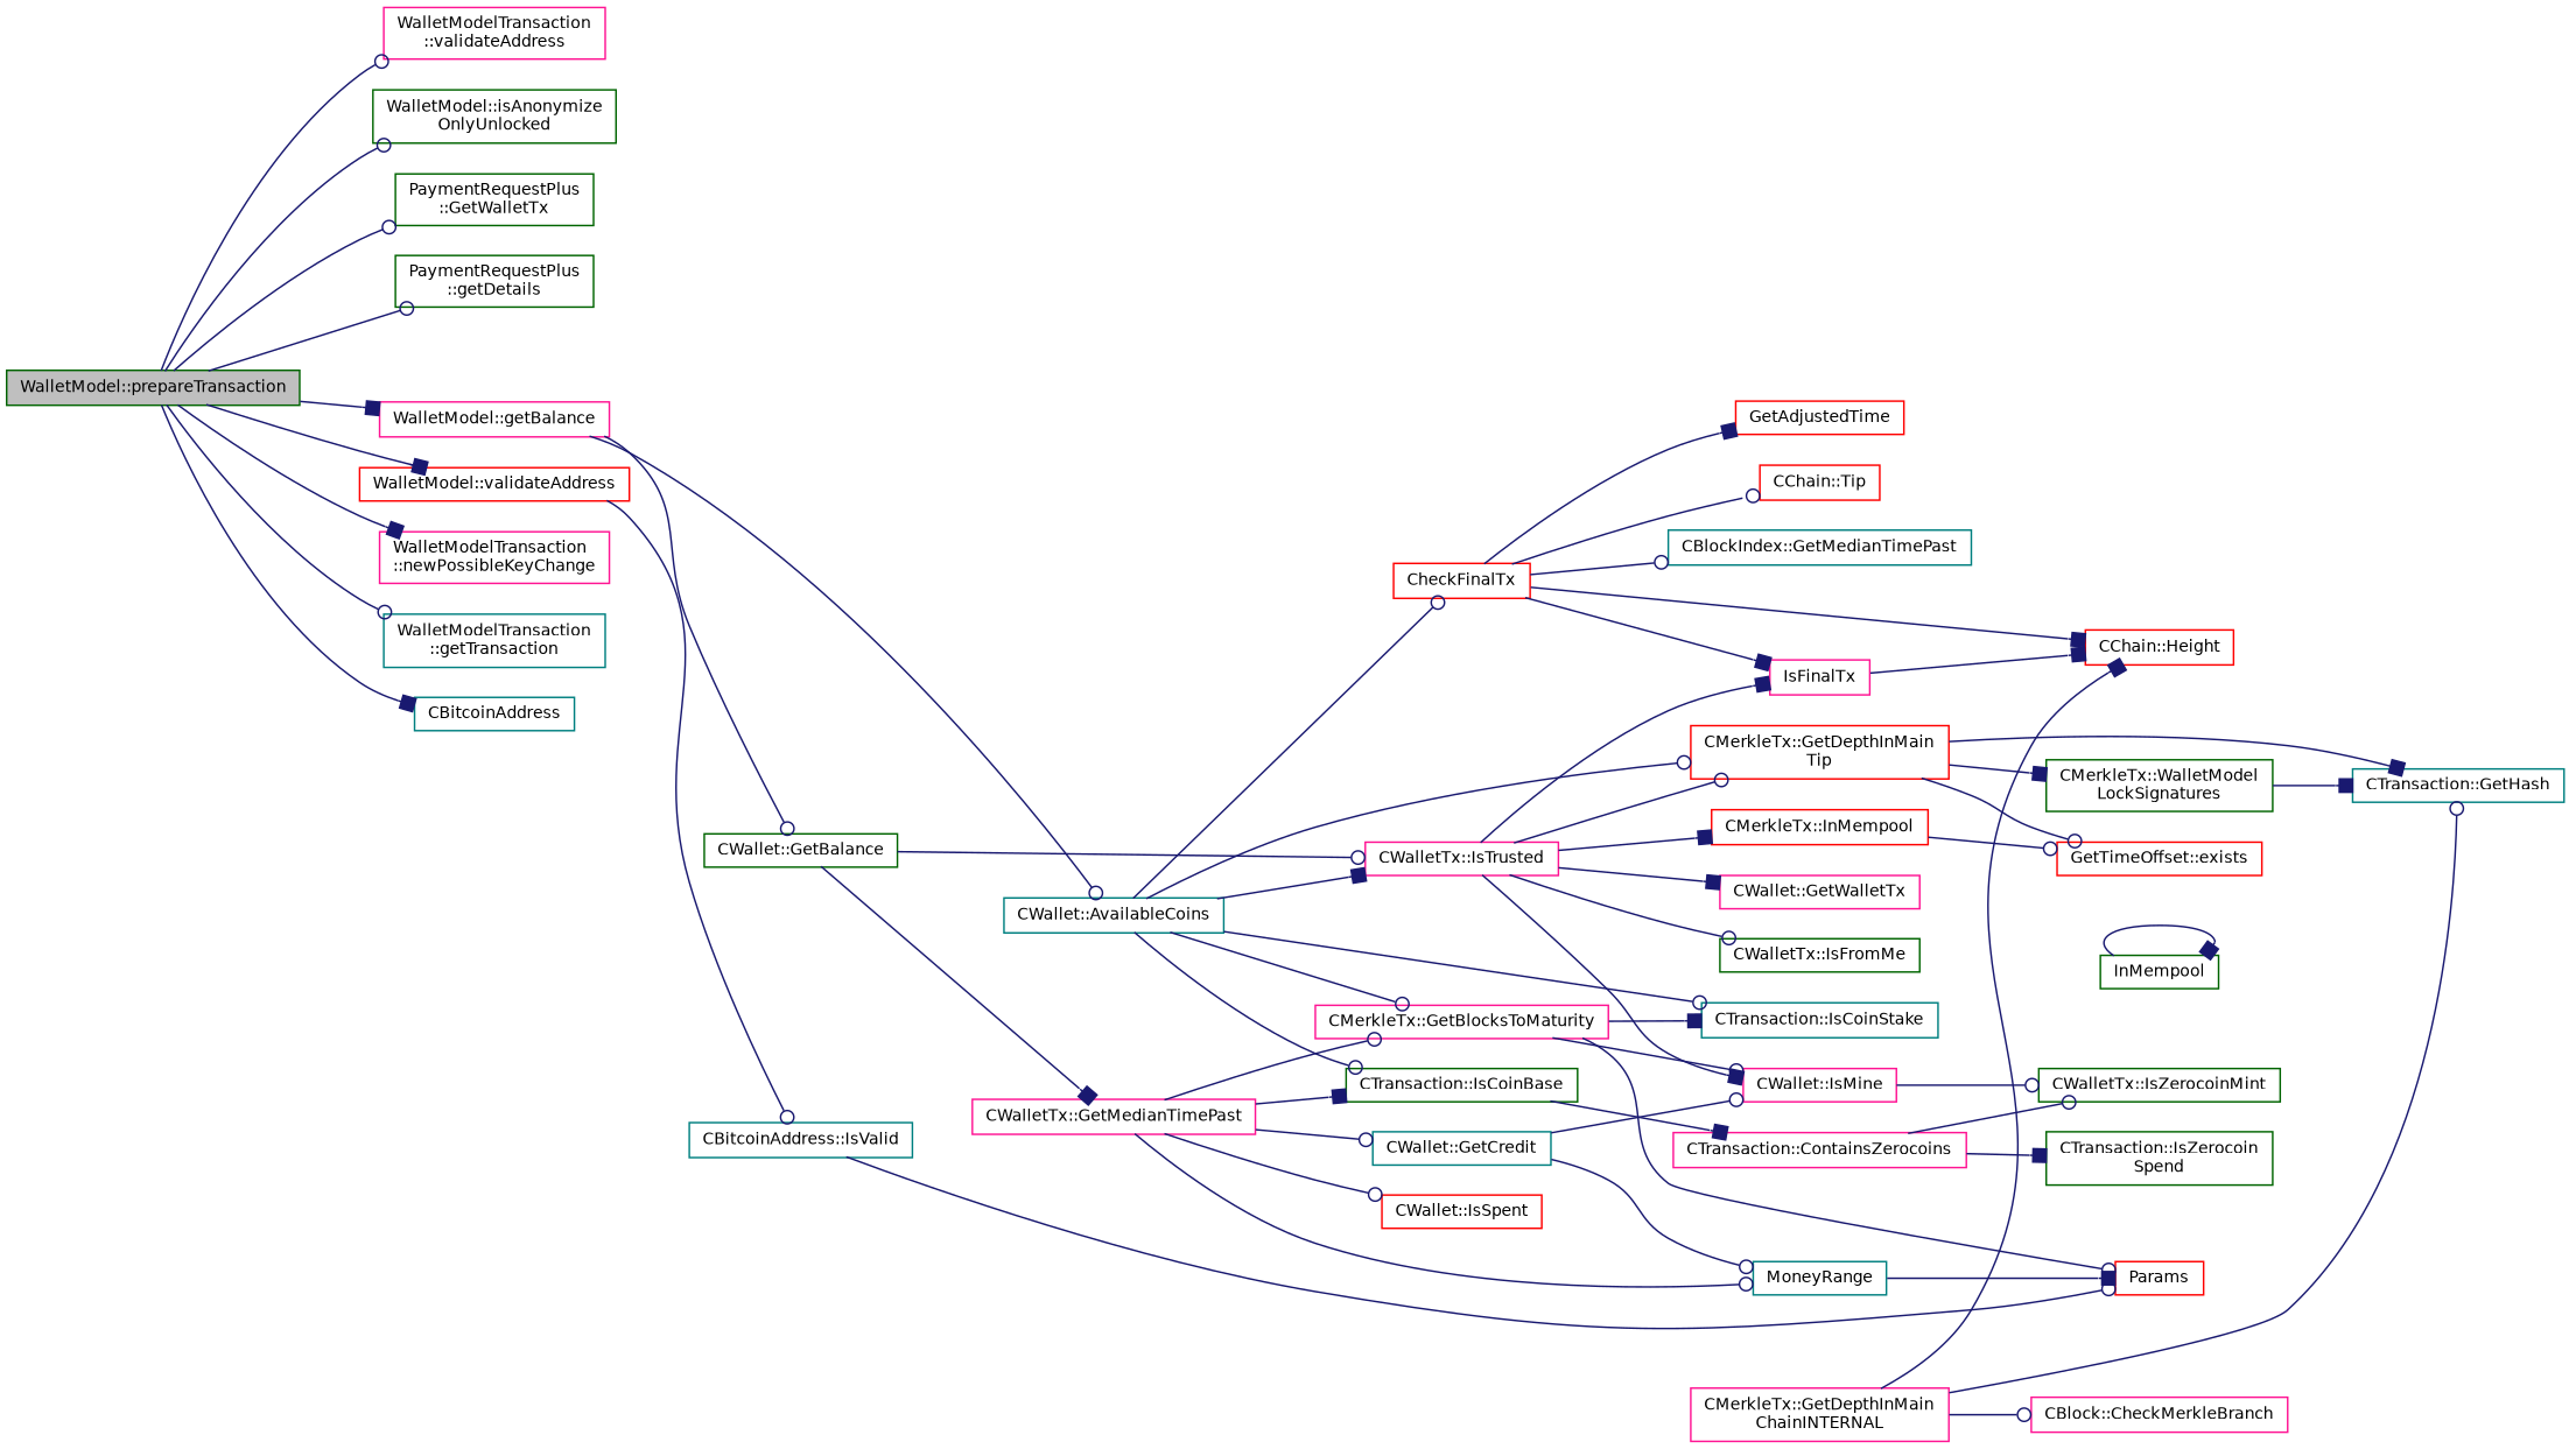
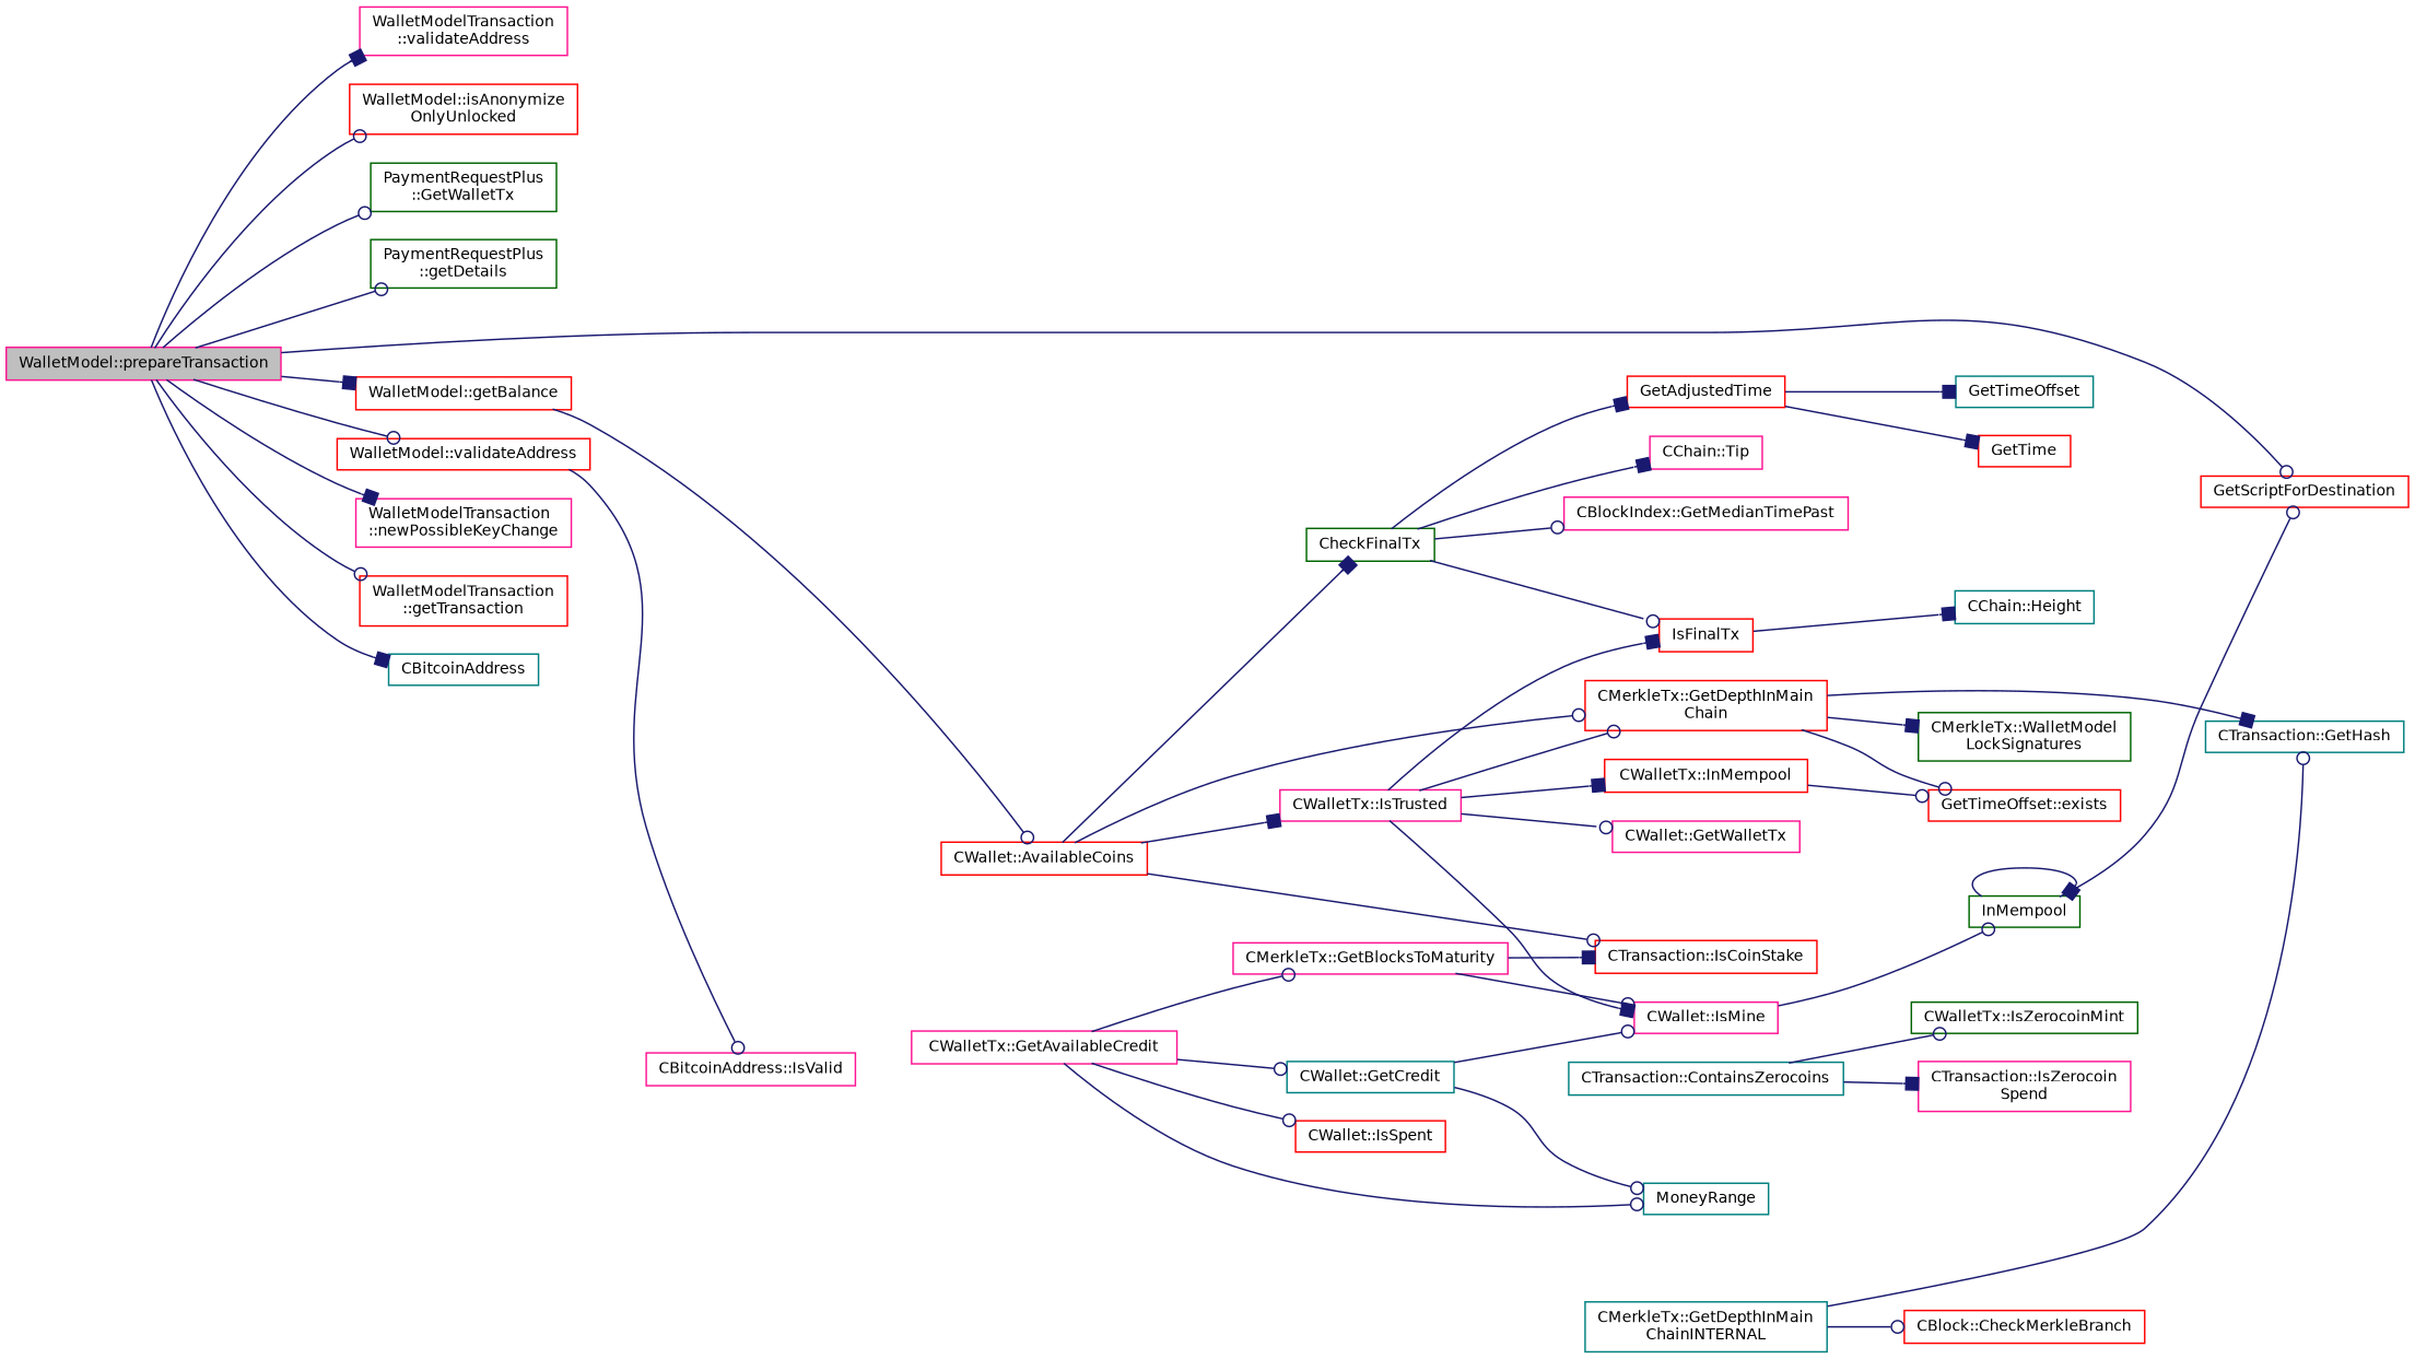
  digraph {
    rankdir=LR
    node [color=red fillcolor=white fontname=Helvetica fontsize=10 shape=record style=filled]
    edge [arrowhead=odot color=midnightblue fontname=Helvetica fontsize=10 labelfontname=Helvetica labelfontsize=10 style=solid]
-   n1 [color=darkgreen fillcolor=grey75 fontcolor=black height=0.2 label="WalletModel::prepareTransaction" width=0.4]
+   n1 [color=deeppink fillcolor=grey75 fontcolor=black height=0.2 label="WalletModel::prepareTransaction" width=0.4]
    n2 [color=deeppink height=0.2 label="WalletModelTransaction\l::validateAddress" width=0.4]
-   n3 [color=darkgreen height=0.2 label="WalletModel::isAnonymize\lOnlyUnlocked" width=0.4]
+   n3 [height=0.2 label="WalletModel::isAnonymize\lOnlyUnlocked" width=0.4]
    n4 [color=darkgreen height=0.2 label="PaymentRequestPlus\l::GetWalletTx" width=0.4]
    n5 [color=darkgreen height=0.2 label="PaymentRequestPlus\l::getDetails" width=0.4]
    n6 [height=0.2 label="WalletModel::validateAddress" width=0.4]
-   n8 [color=deeppink height=0.2 label="WalletModel::getBalance" width=0.4]
+   n7 [height=0.2 label=GetScriptForDestination width=0.4]
+   n8 [height=0.2 label="WalletModel::getBalance" width=0.4]
    n9 [color=deeppink height=0.2 label="WalletModelTransaction\l::newPossibleKeyChange" width=0.4]
-   n10 [color=teal height=0.2 label="WalletModelTransaction\l::getTransaction" width=0.4]
+   n10 [height=0.2 label="WalletModelTransaction\l::getTransaction" width=0.4]
    n11 [color=teal height=0.2 label=CBitcoinAddress width=0.4]
-   n12 [color=teal height=0.2 label="CBitcoinAddress::IsValid" width=0.4]
-   n13 [color=teal height=0.2 label="CWallet::AvailableCoins" width=0.4]
-   n14 [color=darkgreen height=0.2 label="CWallet::GetBalance" width=0.4]
-   n15 [height=0.2 label=Params width=0.4]
-   n16 [height=0.2 label=CheckFinalTx width=0.4]
+   n12 [color=deeppink height=0.2 label="CBitcoinAddress::IsValid" width=0.4]
+   n13 [height=0.2 label="CWallet::AvailableCoins" width=0.4]
+   n16 [color=darkgreen height=0.2 label=CheckFinalTx width=0.4]
    n17 [color=deeppink height=0.2 label="CWalletTx::IsTrusted" width=0.4]
-   n18 [height=0.2 label="CMerkleTx::GetDepthInMain\lTip" width=0.4]
-   n19 [color=darkgreen height=0.2 label="CTransaction::IsCoinBase" width=0.4]
-   n20 [color=teal height=0.2 label="CTransaction::IsCoinStake" width=0.4]
+   n18 [height=0.2 label="CMerkleTx::GetDepthInMain\lChain" width=0.4]
+   n20 [height=0.2 label="CTransaction::IsCoinStake" width=0.4]
    n21 [color=deeppink height=0.2 label="CMerkleTx::GetBlocksToMaturity" width=0.4]
-   n22 [color=deeppink height=0.2 label="CWalletTx::GetMedianTimePast" width=0.4]
-   n23 [height=0.2 label="CChain::Height" width=0.4]
-   n24 [height=0.2 label="CChain::Tip" width=0.4]
-   n25 [color=teal height=0.2 label="CBlockIndex::GetMedianTimePast" width=0.4]
+   n22 [color=deeppink height=0.2 label="CWalletTx::GetAvailableCredit" width=0.4]
+   n23 [color=teal height=0.2 label="CChain::Height" width=0.4]
+   n24 [color=deeppink height=0.2 label="CChain::Tip" width=0.4]
+   n25 [color=deeppink height=0.2 label="CBlockIndex::GetMedianTimePast" width=0.4]
    n26 [height=0.2 label=GetAdjustedTime width=0.4]
-   n27 [color=deeppink height=0.2 label=IsFinalTx width=0.4]
-   n28 [height=0.2 label="CMerkleTx::InMempool" width=0.4]
-   n29 [color=darkgreen height=0.2 label="CWalletTx::IsFromMe" width=0.4]
+   n27 [height=0.2 label=IsFinalTx width=0.4]
+   n28 [height=0.2 label="CWalletTx::InMempool" width=0.4]
    n30 [color=deeppink height=0.2 label="CWallet::GetWalletTx" width=0.4]
    n31 [color=deeppink height=0.2 label="CWallet::IsMine" width=0.4]
    n32 [color=teal height=0.2 label="CTransaction::GetHash" width=0.4]
    n33 [height=0.2 label="GetTimeOffset::exists" width=0.4]
    n34 [color=darkgreen height=0.2 label="CMerkleTx::WalletModel\lLockSignatures" width=0.4]
-   n35 [color=deeppink height=0.2 label="CTransaction::ContainsZerocoins" width=0.4]
+   n35 [color=teal height=0.2 label="CTransaction::ContainsZerocoins" width=0.4]
+   n36 [height=0.2 label=GetTime width=0.4]
+   n37 [color=teal height=0.2 label=GetTimeOffset width=0.4]
    n38 [color=darkgreen height=0.2 label=InMempool width=0.4]
-   n39 [color=deeppink height=0.2 label="CMerkleTx::GetDepthInMain\lChainINTERNAL" width=0.4]
-   n40 [color=deeppink height=0.2 label="CBlock::CheckMerkleBranch" width=0.4]
-   n41 [color=darkgreen height=0.2 label="CTransaction::IsZerocoin\lSpend" width=0.4]
+   n39 [color=teal height=0.2 label="CMerkleTx::GetDepthInMain\lChainINTERNAL" width=0.4]
+   n40 [height=0.2 label="CBlock::CheckMerkleBranch" width=0.4]
+   n41 [color=deeppink height=0.2 label="CTransaction::IsZerocoin\lSpend" width=0.4]
    n42 [color=darkgreen height=0.2 label="CWalletTx::IsZerocoinMint" width=0.4]
    n43 [height=0.2 label="CWallet::IsSpent" width=0.4]
    n44 [color=teal height=0.2 label="CWallet::GetCredit" width=0.4]
    n45 [color=teal height=0.2 label=MoneyRange width=0.4]
-   n1 -> n2
+   n1 -> n2 [arrowhead=box]
    n1 -> n3
    n1 -> n4
    n1 -> n5
-   n1 -> n6 [arrowhead=box]
+   n1 -> n6
+   n1 -> n7
    n1 -> n8 [arrowhead=box]
    n1 -> n9 [arrowhead=box]
    n1 -> n10
    n1 -> n11 [arrowhead=box]
    n6 -> n12
    n8 -> n13
-   n8 -> n14
-   n12 -> n15
-   n13 -> n16
+   n13 -> n16 [arrowhead=box]
    n13 -> n17 [arrowhead=box]
    n13 -> n18
-   n13 -> n19
    n13 -> n20
-   n13 -> n21
-   n14 -> n17
-   n14 -> n22 [arrowhead=box]
-   n16 -> n23 [arrowhead=box]
-   n16 -> n24
+   n16 -> n24 [arrowhead=box]
    n16 -> n25
    n16 -> n26 [arrowhead=box]
-   n16 -> n27 [arrowhead=box]
+   n16 -> n27
    n17 -> n18
    n17 -> n27 [arrowhead=box]
    n17 -> n28 [arrowhead=box]
-   n17 -> n29
-   n17 -> n30 [arrowhead=box]
+   n17 -> n30
    n17 -> n31 [arrowhead=box]
    n18 -> n32 [arrowhead=box]
    n18 -> n33
    n18 -> n34 [arrowhead=box]
-   n19 -> n35 [arrowhead=box]
-   n21 -> n15
    n21 -> n20 [arrowhead=box]
    n21 -> n31
-   n22 -> n19 [arrowhead=box]
    n22 -> n21
    n22 -> n43
    n22 -> n44
    n22 -> n45
+   n26 -> n36 [arrowhead=box]
+   n26 -> n37 [arrowhead=box]
    n27 -> n23 [arrowhead=box]
    n28 -> n33
-   n31 -> n42
-   n34 -> n32 [arrowhead=box]
+   n31 -> n38
    n35 -> n41 [arrowhead=box]
    n35 -> n42
+   n38 -> n7
    n38 -> n38 [arrowhead=box]
-   n39 -> n23 [arrowhead=box]
    n39 -> n32
    n39 -> n40
    n44 -> n31
    n44 -> n45
-   n45 -> n15 [arrowhead=box]
  }
